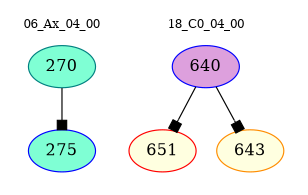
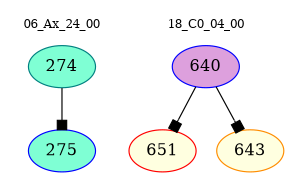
  digraph {
    node [color=blue fillcolor=aquamarine style=filled]
    edge [arrowhead=box color=black]
-   n1 [color=teal label=270]
+   n1 [color=teal label=274]
    n2 [label=275]
    n3 [fillcolor=plum label=640]
    n4 [color=red fillcolor=lightyellow label=651]
    n5 [color=darkorange fillcolor=lightyellow label=643]
    subgraph cluster_1 {
      color=white
      fontsize=10
-     label="06_Ax_04_00"
+     label="06_Ax_24_00"
      n1
      n2
    }
    subgraph cluster_2 {
      color=white
      fontsize=10
      label="18_C0_04_00"
      n3
      n4
      n5
    }
    n1 -> n2
    n3 -> n4
    n3 -> n5
  }
